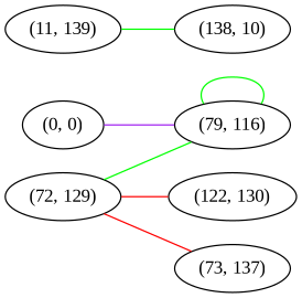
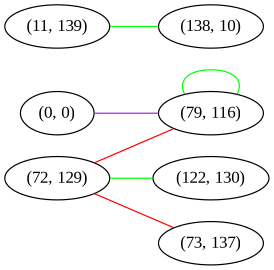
  graph {
    fontname="Liberation Serif"
    rankdir=LR
    node [fontname="Liberation Serif"]
    edge [color=red fontname="Liberation Serif" weight=1]
    n1 [label="(79, 116)"]
    "(0, 0)"
    "(11, 139)"
    "(138, 10)"
    "(72, 129)"
    "(122, 130)"
    "(73, 137)"
    n1 -- n1 [color=green weight=2]
    "(0, 0)" -- n1 [color=purple weight=4]
    "(11, 139)" -- "(138, 10)" [color=green weight=2]
-   "(72, 129)" -- n1 [color=green]
-   "(72, 129)" -- "(122, 130)"
+   "(72, 129)" -- n1
+   "(72, 129)" -- "(122, 130)" [color=green]
    "(72, 129)" -- "(73, 137)"
  }
